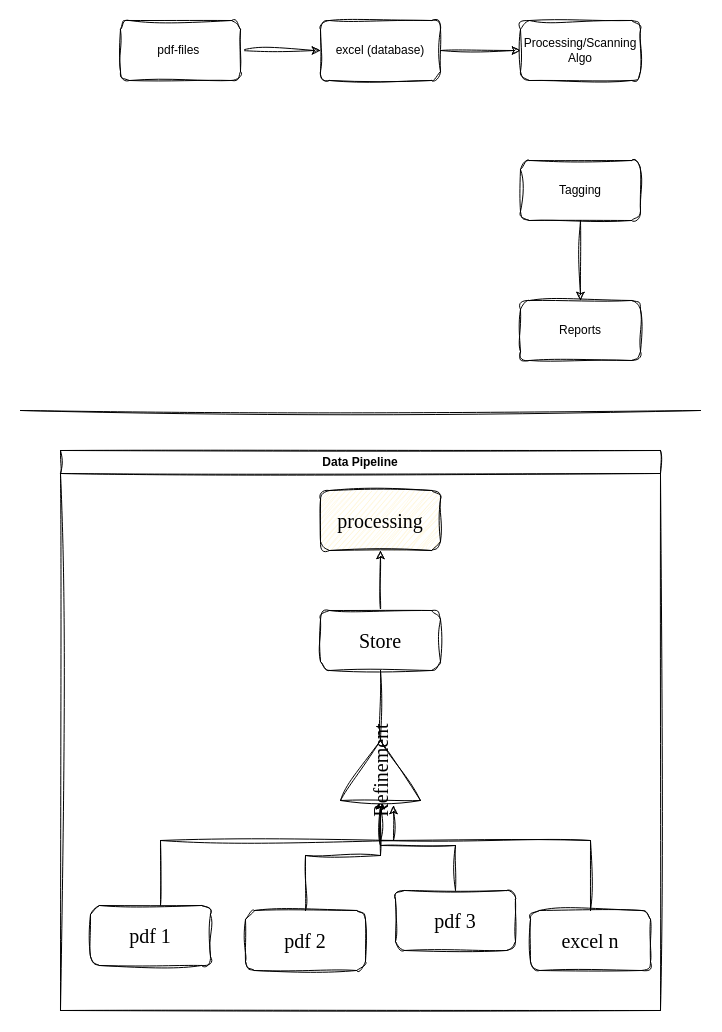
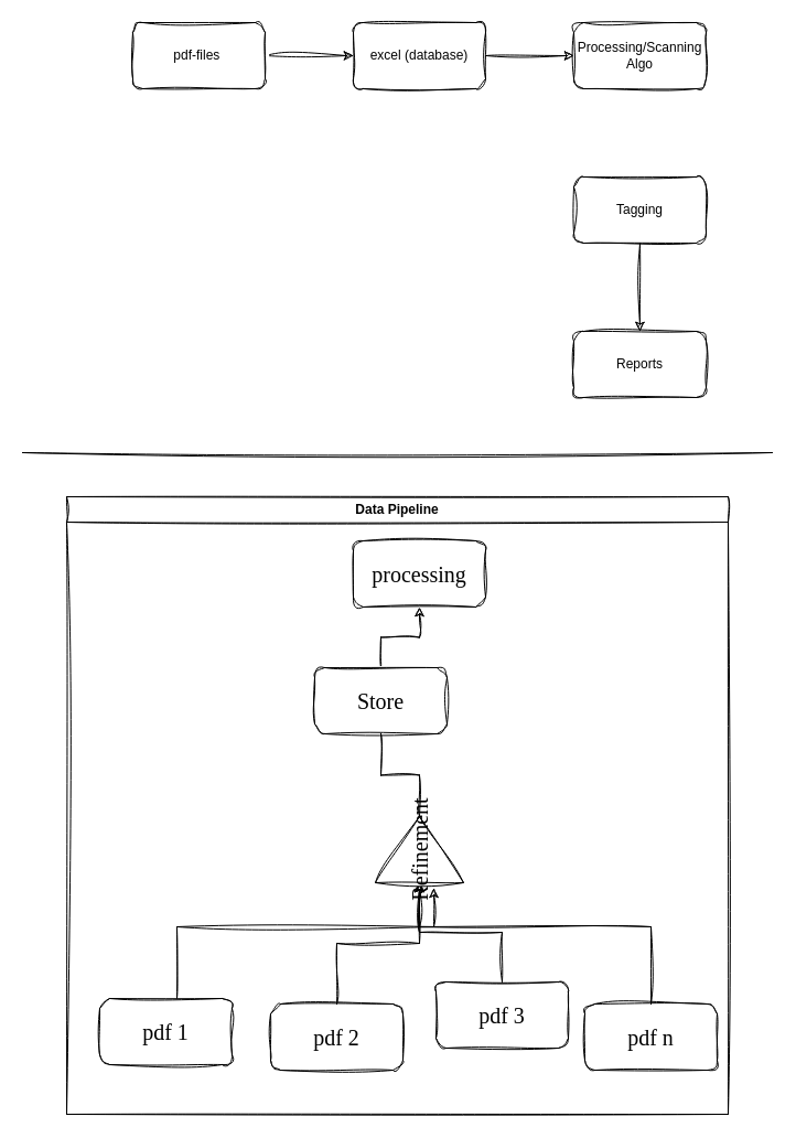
  <mxCell id="0" />
  <mxCell id="1" parent="0" />
  <mxCell id="2" value="" style="edgeStyle=orthogonalEdgeStyle;rounded=0;orthogonalLoop=1;jettySize=auto;html=1;sketch=1;curveFitting=1;jiggle=2;" edge="1" parent="1" source="3" target="5"><mxGeometry relative="1" as="geometry" /></mxCell>
  <mxCell id="3" value="pdf-files&amp;nbsp;&lt;br&gt;" style="rounded=1;whiteSpace=wrap;html=1;sketch=1;curveFitting=1;jiggle=2;" vertex="1" parent="1"><mxGeometry x="120" y="20" width="120" height="60" as="geometry" /></mxCell>
  <mxCell id="4" value="" style="edgeStyle=orthogonalEdgeStyle;rounded=0;orthogonalLoop=1;jettySize=auto;html=1;sketch=1;curveFitting=1;jiggle=2;" edge="1" parent="1" source="5" target="6"><mxGeometry relative="1" as="geometry" /></mxCell>
  <mxCell id="5" value="excel (database)" style="whiteSpace=wrap;html=1;rounded=1;sketch=1;curveFitting=1;jiggle=2;" vertex="1" parent="1"><mxGeometry x="320" y="20" width="120" height="60" as="geometry" /></mxCell>
  <mxCell id="6" value="Processing/Scanning Algo" style="whiteSpace=wrap;html=1;rounded=1;sketch=1;curveFitting=1;jiggle=2;" vertex="1" parent="1"><mxGeometry x="520" y="20" width="120" height="60" as="geometry" /></mxCell>
  <mxCell id="7" value="" style="edgeStyle=orthogonalEdgeStyle;rounded=0;orthogonalLoop=1;jettySize=auto;html=1;sketch=1;curveFitting=1;jiggle=2;" edge="1" parent="1" source="8" target="9"><mxGeometry relative="1" as="geometry" /></mxCell>
  <mxCell id="8" value="Tagging" style="whiteSpace=wrap;html=1;rounded=1;sketch=1;curveFitting=1;jiggle=2;" vertex="1" parent="1"><mxGeometry x="520" y="160" width="120" height="60" as="geometry" /></mxCell>
  <mxCell id="9" value="Reports" style="whiteSpace=wrap;html=1;rounded=1;sketch=1;curveFitting=1;jiggle=2;" vertex="1" parent="1"><mxGeometry x="520" y="300" width="120" height="60" as="geometry" /></mxCell>
  <mxCell id="10" value="Data Pipeline" style="swimlane;whiteSpace=wrap;html=1;sketch=1;curveFitting=1;jiggle=2;" vertex="1" parent="1"><mxGeometry x="60" y="450" width="600" height="560" as="geometry" /></mxCell>
  <mxCell id="11" style="edgeStyle=orthogonalEdgeStyle;rounded=0;sketch=1;hachureGap=4;jiggle=2;curveFitting=1;orthogonalLoop=1;jettySize=auto;html=1;entryX=-0.083;entryY=0.663;entryDx=0;entryDy=0;entryPerimeter=0;fontFamily=Architects Daughter;fontSource=https%3A%2F%2Ffonts.googleapis.com%2Fcss%3Ffamily%3DArchitects%2BDaughter;fontSize=16;" edge="1" parent="10" source="12" target="20"><mxGeometry relative="1" as="geometry"><Array as="points"><mxPoint x="100" y="390" /><mxPoint x="333" y="390" /></Array></mxGeometry></mxCell>
  <mxCell id="12" value="pdf 1" style="rounded=1;whiteSpace=wrap;html=1;sketch=1;hachureGap=4;jiggle=2;curveFitting=1;fontFamily=Architects Daughter;fontSource=https%3A%2F%2Ffonts.googleapis.com%2Fcss%3Ffamily%3DArchitects%2BDaughter;fontSize=20;" vertex="1" parent="10"><mxGeometry x="30" y="455" width="120" height="60" as="geometry" /></mxCell>
  <mxCell id="13" style="edgeStyle=orthogonalEdgeStyle;rounded=0;sketch=1;hachureGap=4;jiggle=2;curveFitting=1;orthogonalLoop=1;jettySize=auto;html=1;fontFamily=Architects Daughter;fontSource=https%3A%2F%2Ffonts.googleapis.com%2Fcss%3Ffamily%3DArchitects%2BDaughter;fontSize=16;" edge="1" parent="10" source="14" target="20"><mxGeometry relative="1" as="geometry" /></mxCell>
  <mxCell id="14" value="pdf 2" style="rounded=1;whiteSpace=wrap;html=1;sketch=1;hachureGap=4;jiggle=2;curveFitting=1;fontFamily=Architects Daughter;fontSource=https%3A%2F%2Ffonts.googleapis.com%2Fcss%3Ffamily%3DArchitects%2BDaughter;fontSize=20;" vertex="1" parent="10"><mxGeometry x="185" y="460" width="120" height="60" as="geometry" /></mxCell>
  <mxCell id="15" style="edgeStyle=orthogonalEdgeStyle;rounded=0;sketch=1;hachureGap=4;jiggle=2;curveFitting=1;orthogonalLoop=1;jettySize=auto;html=1;entryX=0;entryY=0.5;entryDx=0;entryDy=0;fontFamily=Architects Daughter;fontSource=https%3A%2F%2Ffonts.googleapis.com%2Fcss%3Ffamily%3DArchitects%2BDaughter;fontSize=16;" edge="1" parent="10" source="16" target="20"><mxGeometry relative="1" as="geometry" /></mxCell>
  <mxCell id="16" value="pdf 3" style="rounded=1;whiteSpace=wrap;html=1;sketch=1;hachureGap=4;jiggle=2;curveFitting=1;fontFamily=Architects Daughter;fontSource=https%3A%2F%2Ffonts.googleapis.com%2Fcss%3Ffamily%3DArchitects%2BDaughter;fontSize=20;" vertex="1" parent="10"><mxGeometry x="335" y="440" width="120" height="60" as="geometry" /></mxCell>
  <mxCell id="17" style="edgeStyle=orthogonalEdgeStyle;rounded=0;sketch=1;hachureGap=4;jiggle=2;curveFitting=1;orthogonalLoop=1;jettySize=auto;html=1;entryX=0;entryY=0.5;entryDx=0;entryDy=0;fontFamily=Architects Daughter;fontSource=https%3A%2F%2Ffonts.googleapis.com%2Fcss%3Ffamily%3DArchitects%2BDaughter;fontSize=16;" edge="1" parent="10" source="18" target="20"><mxGeometry relative="1" as="geometry"><Array as="points"><mxPoint x="530" y="390" /><mxPoint x="320" y="390" /></Array></mxGeometry></mxCell>
- <mxCell id="18" value="excel n" style="rounded=1;whiteSpace=wrap;html=1;sketch=1;hachureGap=4;jiggle=2;curveFitting=1;fontFamily=Architects Daughter;fontSource=https%3A%2F%2Ffonts.googleapis.com%2Fcss%3Ffamily%3DArchitects%2BDaughter;fontSize=20;" vertex="1" parent="10"><mxGeometry x="470" y="460" width="120" height="60" as="geometry" /></mxCell>
+ <mxCell id="18" value="pdf n" style="rounded=1;whiteSpace=wrap;html=1;sketch=1;hachureGap=4;jiggle=2;curveFitting=1;fontFamily=Architects Daughter;fontSource=https%3A%2F%2Ffonts.googleapis.com%2Fcss%3Ffamily%3DArchitects%2BDaughter;fontSize=20;" vertex="1" parent="10"><mxGeometry x="470" y="460" width="120" height="60" as="geometry" /></mxCell>
  <mxCell id="19" style="edgeStyle=orthogonalEdgeStyle;rounded=0;sketch=1;hachureGap=4;jiggle=2;curveFitting=1;orthogonalLoop=1;jettySize=auto;html=1;entryX=0.5;entryY=1;entryDx=0;entryDy=0;fontFamily=Architects Daughter;fontSource=https%3A%2F%2Ffonts.googleapis.com%2Fcss%3Ffamily%3DArchitects%2BDaughter;fontSize=16;endArrow=none;" edge="1" parent="10" source="20" target="22"><mxGeometry relative="1" as="geometry" /></mxCell>
  <mxCell id="20" value="Refinement" style="triangle;whiteSpace=wrap;html=1;sketch=1;hachureGap=4;jiggle=2;curveFitting=1;fontFamily=Architects Daughter;fontSource=https%3A%2F%2Ffonts.googleapis.com%2Fcss%3Ffamily%3DArchitects%2BDaughter;fontSize=20;rotation=-90;" vertex="1" parent="10"><mxGeometry x="290" y="280" width="60" height="80" as="geometry" /></mxCell>
  <mxCell id="21" value="" style="edgeStyle=orthogonalEdgeStyle;rounded=0;sketch=1;hachureGap=4;jiggle=2;curveFitting=1;orthogonalLoop=1;jettySize=auto;html=1;fontFamily=Architects Daughter;fontSource=https%3A%2F%2Ffonts.googleapis.com%2Fcss%3Ffamily%3DArchitects%2BDaughter;fontSize=16;" edge="1" parent="10" source="22" target="23"><mxGeometry relative="1" as="geometry" /></mxCell>
- <mxCell id="22" value="Store" style="rounded=1;whiteSpace=wrap;html=1;sketch=1;hachureGap=4;jiggle=2;curveFitting=1;fontFamily=Architects Daughter;fontSource=https%3A%2F%2Ffonts.googleapis.com%2Fcss%3Ffamily%3DArchitects%2BDaughter;fontSize=20;" vertex="1" parent="10"><mxGeometry x="260" y="160" width="120" height="60" as="geometry" /></mxCell>
- <mxCell id="23" value="processing" style="whiteSpace=wrap;html=1;fontSize=20;fontFamily=Architects Daughter;rounded=1;sketch=1;hachureGap=4;jiggle=2;curveFitting=1;fontSource=https%3A%2F%2Ffonts.googleapis.com%2Fcss%3Ffamily%3DArchitects%2BDaughter;fillColor=#fff2cc;" vertex="1" parent="10"><mxGeometry x="260" y="40" width="120" height="60" as="geometry" /></mxCell>
+ <mxCell id="22" value="Store" style="rounded=1;whiteSpace=wrap;html=1;sketch=1;hachureGap=4;jiggle=2;curveFitting=1;fontFamily=Architects Daughter;fontSource=https%3A%2F%2Ffonts.googleapis.com%2Fcss%3Ffamily%3DArchitects%2BDaughter;fontSize=20;" vertex="1" parent="10"><mxGeometry x="225" y="155" width="120" height="60" as="geometry" /></mxCell>
+ <mxCell id="23" value="processing" style="whiteSpace=wrap;html=1;fontSize=20;fontFamily=Architects Daughter;rounded=1;sketch=1;hachureGap=4;jiggle=2;curveFitting=1;fontSource=https%3A%2F%2Ffonts.googleapis.com%2Fcss%3Ffamily%3DArchitects%2BDaughter;" vertex="1" parent="10"><mxGeometry x="260" y="40" width="120" height="60" as="geometry" /></mxCell>
  <mxCell id="24" value="" style="endArrow=none;html=1;rounded=1;sketch=1;curveFitting=1;jiggle=2;" edge="1" parent="1"><mxGeometry width="50" height="50" relative="1" as="geometry"><mxPoint x="20" y="410" as="sourcePoint" /><mxPoint x="700" y="410" as="targetPoint" /></mxGeometry></mxCell>
